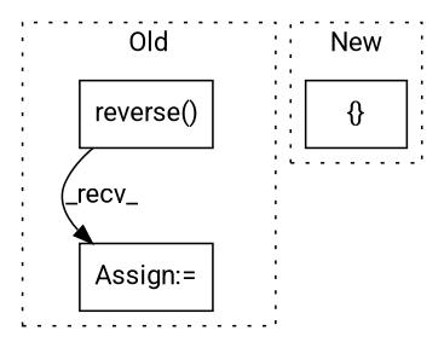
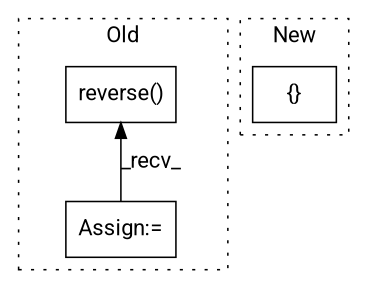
  digraph {
    fontname=Roboto
    node [shape=box fontname=Roboto]
    n1 [a=75 l=16 label="reverse()" s=1962]
    n2 [a=68 l=3 label="Assign:=" s=1794]
    n3 [a=59 l="2,1" label="{}" s="1855,1855"]
    subgraph cluster_1 {
      label=Old
      style=dotted
      n1
      n2
    }
    subgraph cluster_2 {
      label=New
      style=dotted
      n3
    }
-   n1 -> n2 [label=_recv_ fontname=Roboto]
+   n2 -> n1 [label=_recv_ fontname=Roboto]
  }
